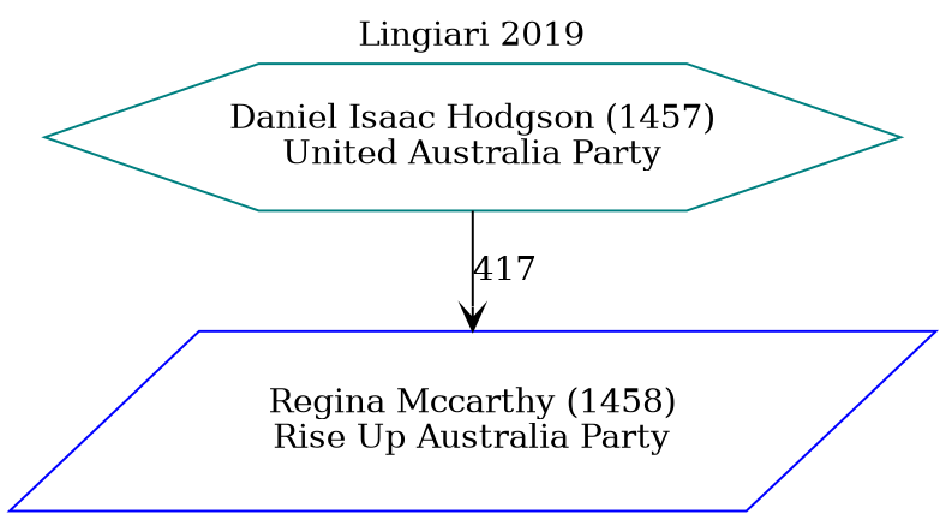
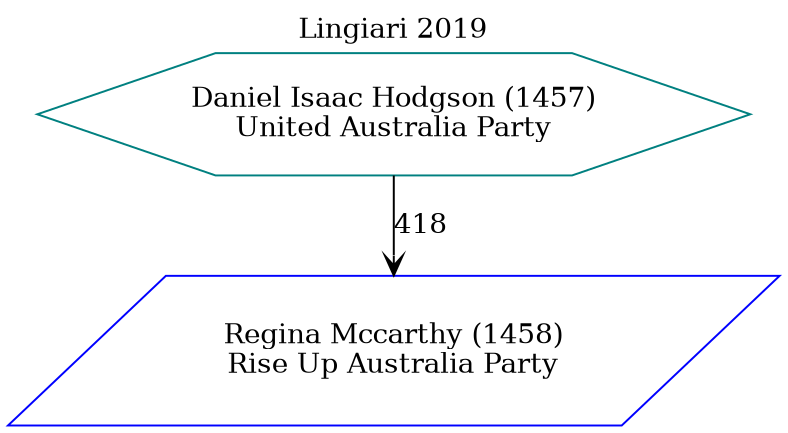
  digraph {
    label="Lingiari 2019"
    labelloc=t
    mclimit=10
    n1 [label="Regina Mccarthy (1458)\nRise Up Australia Party" shape=parallelogram color=blue]
    n2 [label="Daniel Isaac Hodgson (1457)\nUnited Australia Party" shape=hexagon color=teal]
-   n2 -> n1 [label=417 arrowhead=vee]
+   n2 -> n1 [label=418 arrowhead=vee]
  }
